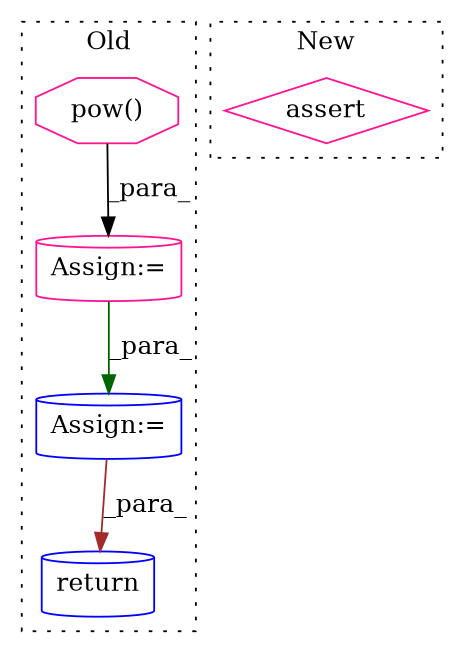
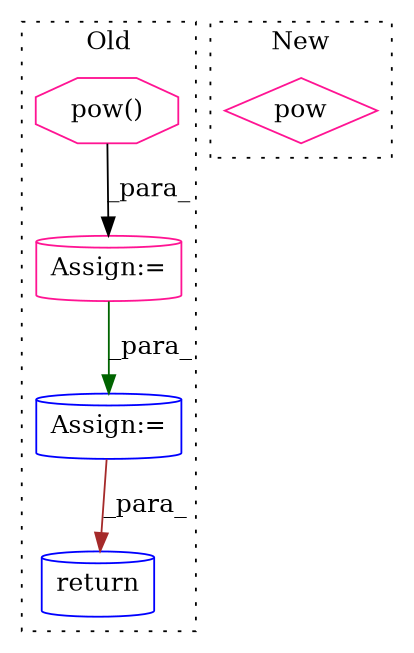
  digraph {
    node [a=68 l=3 shape=cylinder color=deeppink]
    n1 [a=75 l="7,1" label="pow()" s="4508,4525" shape=octagon]
    n2 [label="Assign:=" s=4678]
    n3 [label="Assign:=" s=4929 color=blue]
    n4 [a=93 l=7 label=return s=5643 color=blue]
-   n5 [a=65 l=7 label=assert s=4926 shape=diamond]
+   n5 [a=65 l=7 label=pow s=4926 shape=diamond]
    subgraph cluster_1 {
      label=Old
      style=dotted
      n1
      n2
      n3
      n4
    }
    subgraph cluster_2 {
      label=New
      style=dotted
      n5
    }
    n1 -> n2 [label=_para_ color=black]
    n2 -> n3 [label=_para_ color=darkgreen]
    n3 -> n4 [label=_para_ color=brown]
  }
